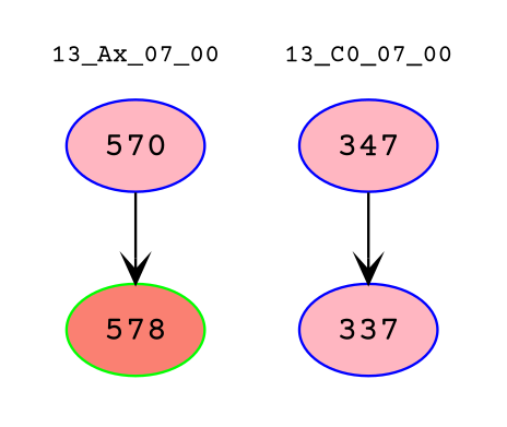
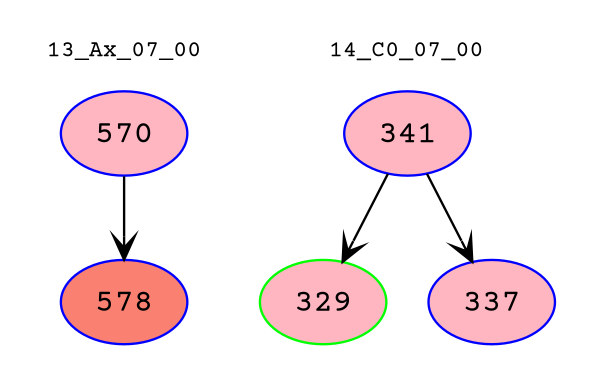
  digraph {
    fontname="Courier Prime"
    node [color=blue fillcolor=lightpink fontname="Courier Prime" style=filled]
    edge [arrowhead=vee color=black fontname="Courier Prime"]
    n1 [label=570]
-   n2 [color=green fillcolor=salmon label=578]
-   n3 [label=347]
+   n2 [fillcolor=salmon label=578]
+   n3 [label=341]
+   n4 [color=green label=329]
    n5 [label=337]
    subgraph cluster_1 {
      color=white
      fontsize=10
      label="13_Ax_07_00"
      n1
      n2
    }
    subgraph cluster_2 {
      color=white
      fontsize=10
-     label="13_C0_07_00"
+     label="14_C0_07_00"
      n3
+     n4
      n5
    }
    n1 -> n2
+   n3 -> n4
    n3 -> n5
  }
